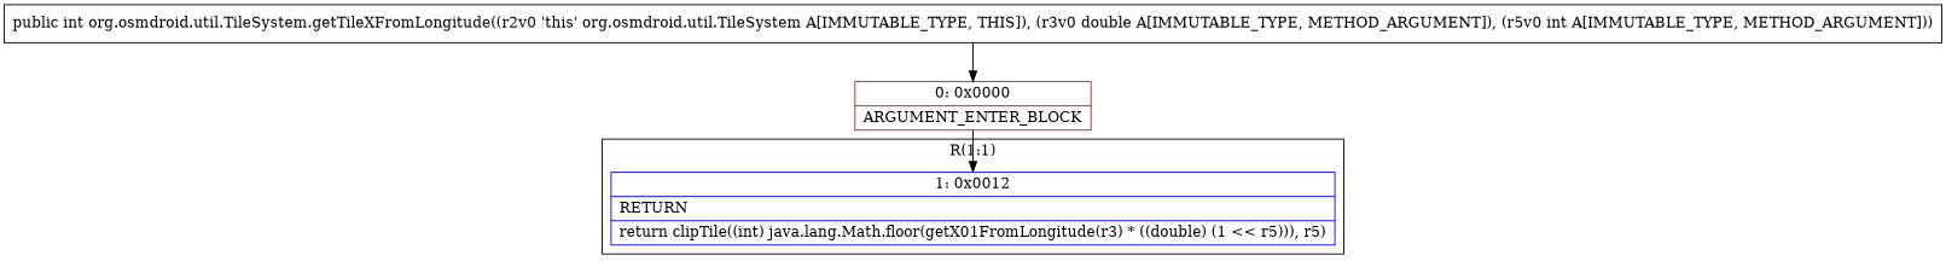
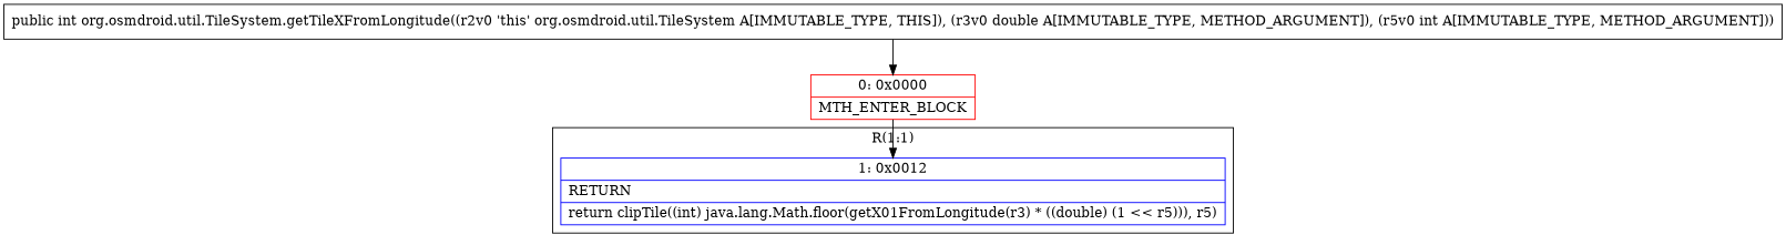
  digraph {
    node [shape=record]
    n1 [color=blue label="{1\:\ 0x0012|RETURN\l|return clipTile((int) java.lang.Math.floor(getX01FromLongitude(r3) * ((double) (1 \<\< r5))), r5)\l}"]
-   n2 [color=red label="{0\:\ 0x0000|ARGUMENT_ENTER_BLOCK\l}"]
+   n2 [color=red label="{0\:\ 0x0000|MTH_ENTER_BLOCK\l}"]
    n3 [label="{public int org.osmdroid.util.TileSystem.getTileXFromLongitude((r2v0 'this' org.osmdroid.util.TileSystem A[IMMUTABLE_TYPE, THIS]), (r3v0 double A[IMMUTABLE_TYPE, METHOD_ARGUMENT]), (r5v0 int A[IMMUTABLE_TYPE, METHOD_ARGUMENT])) }"]
    subgraph cluster_1 {
      label="R(1:1)"
      n1
    }
    n2 -> n1
    n3 -> n2
  }
